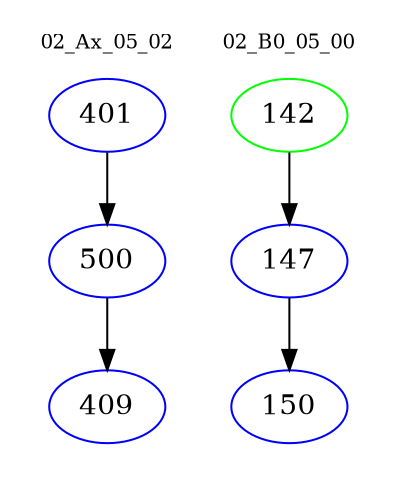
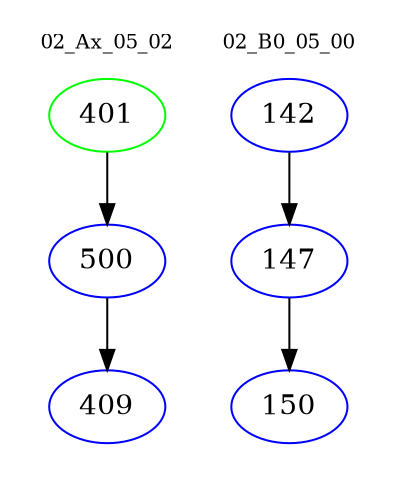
  digraph {
    node [color=blue]
    edge [color=black]
-   n1 [label=401]
+   n1 [color=green label=401]
    n2 [label=500]
    n3 [label=409]
-   n4 [color=green label=142]
+   n4 [label=142]
    n5 [label=147]
    n6 [label=150]
    subgraph cluster_1 {
      color=white
      fontsize=10
      label="02_Ax_05_02"
      n1
      n2
      n3
    }
    subgraph cluster_2 {
      color=white
      fontsize=10
      label="02_B0_05_00"
      n4
      n5
      n6
    }
    n1 -> n2
    n2 -> n3
    n4 -> n5
    n5 -> n6
  }
